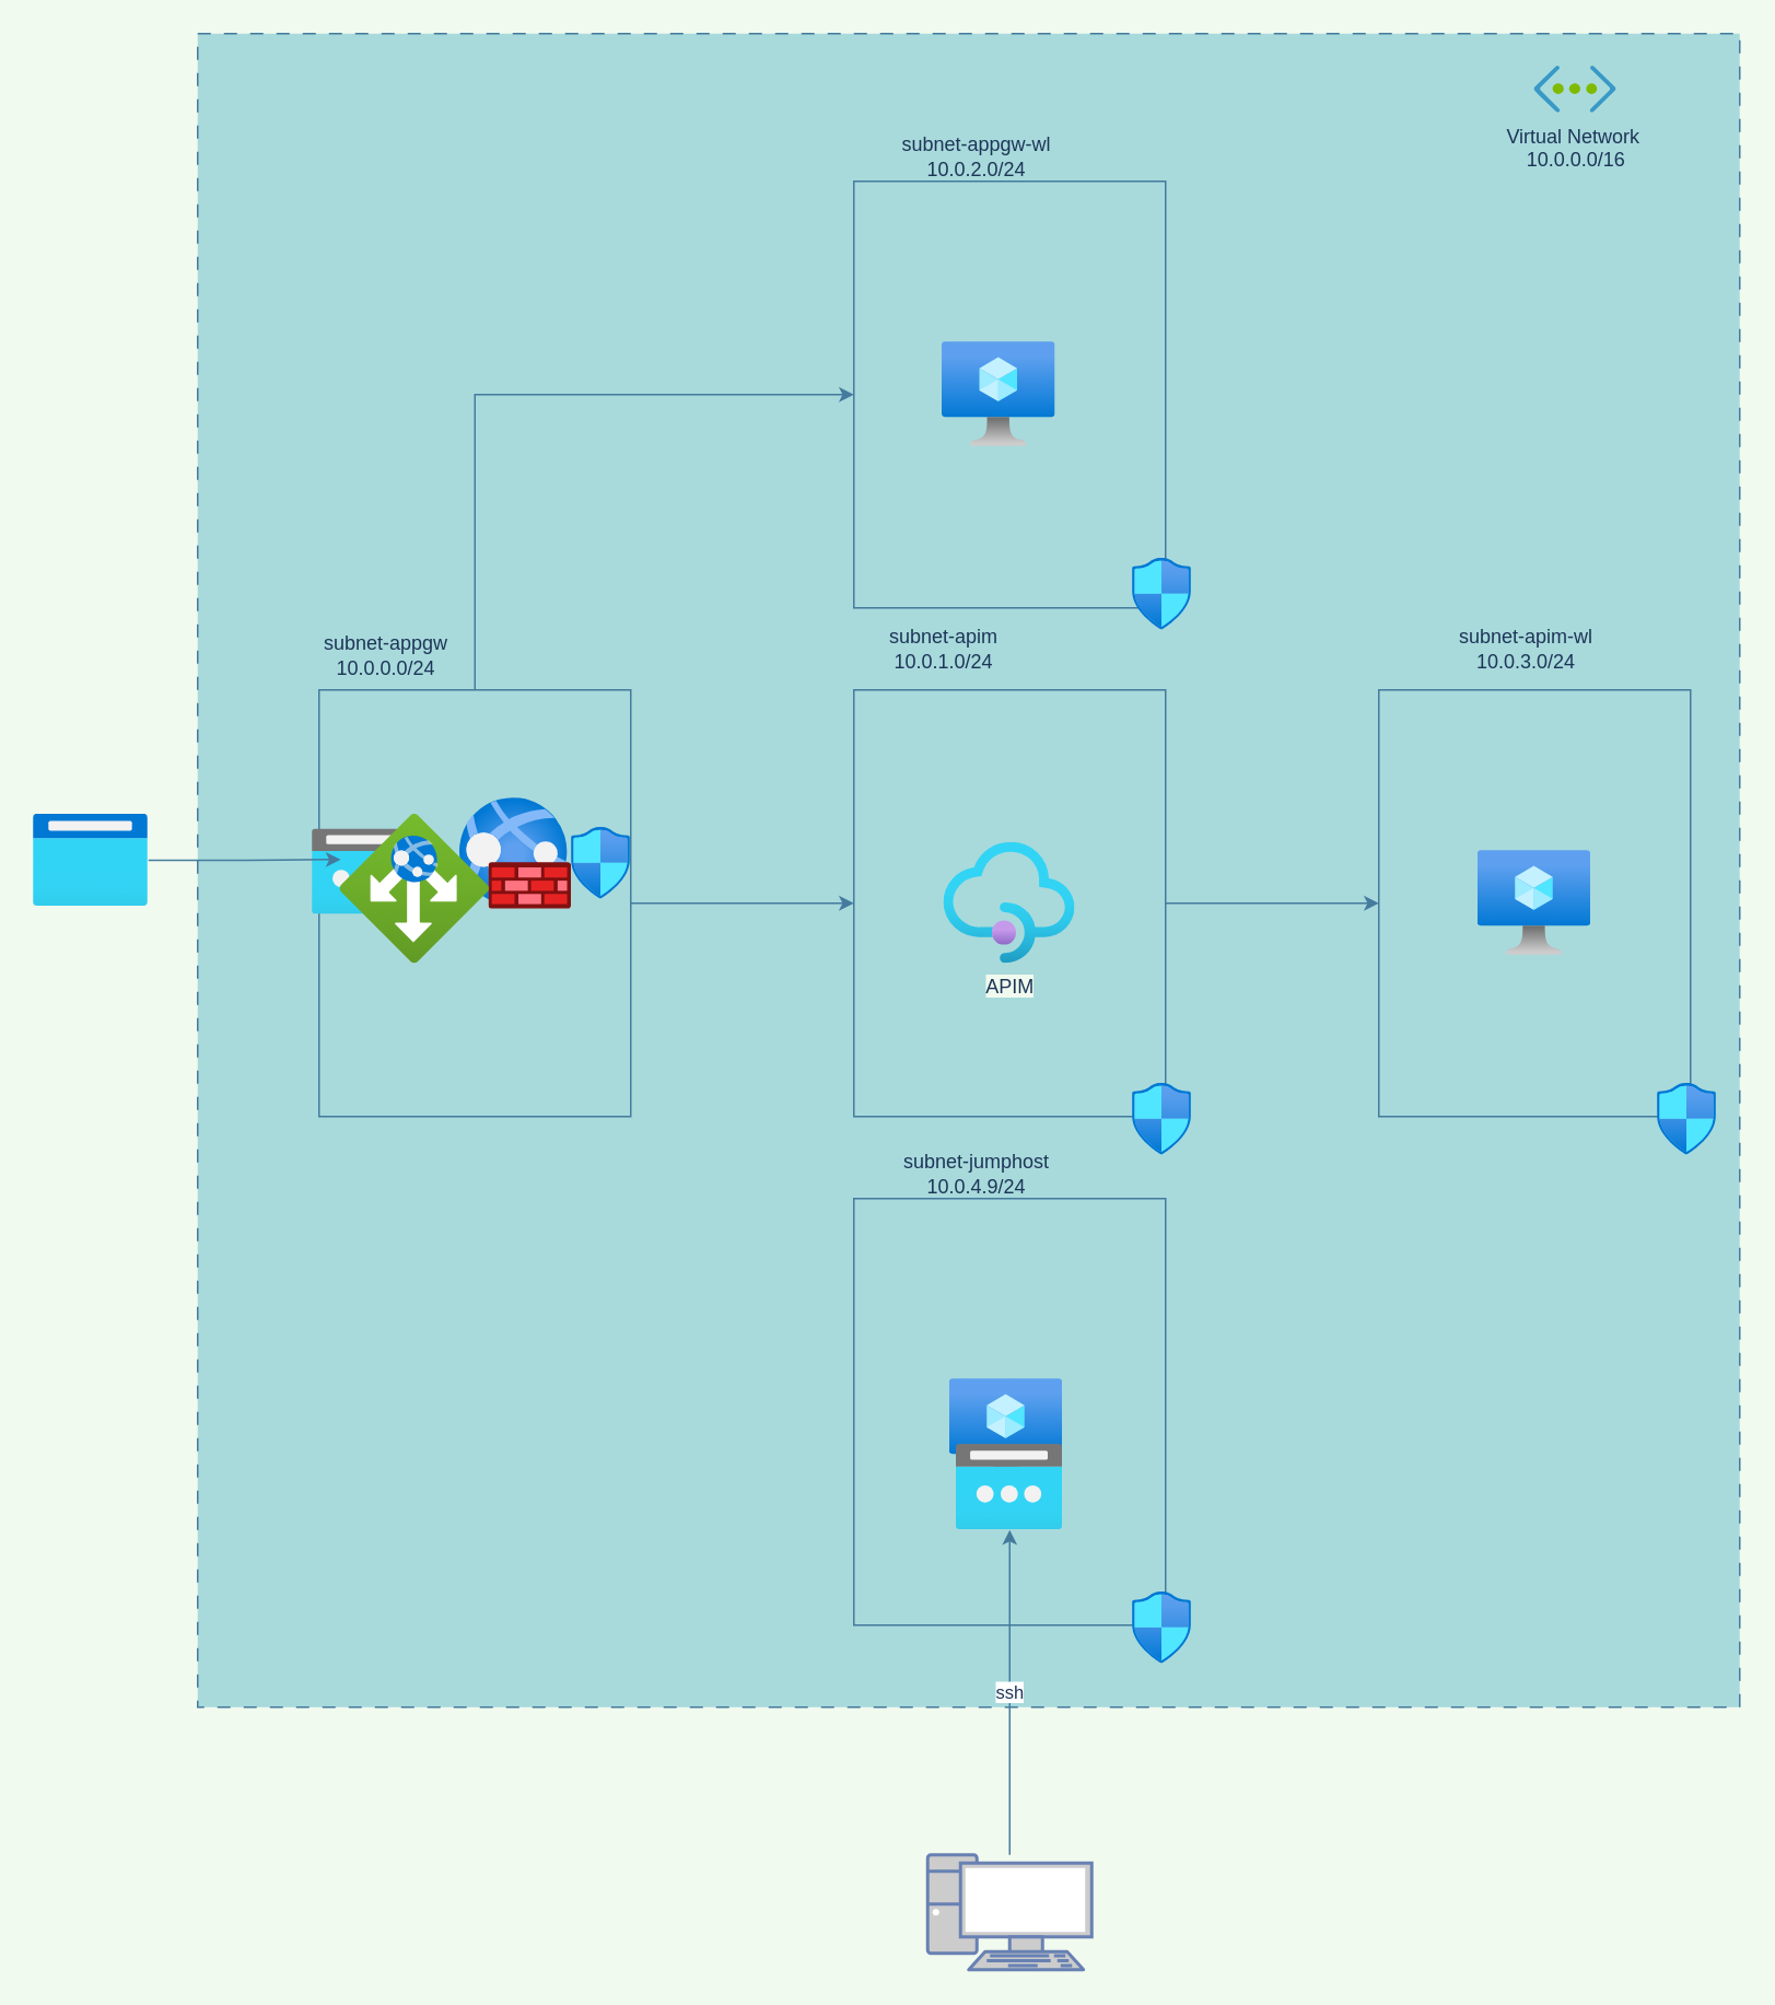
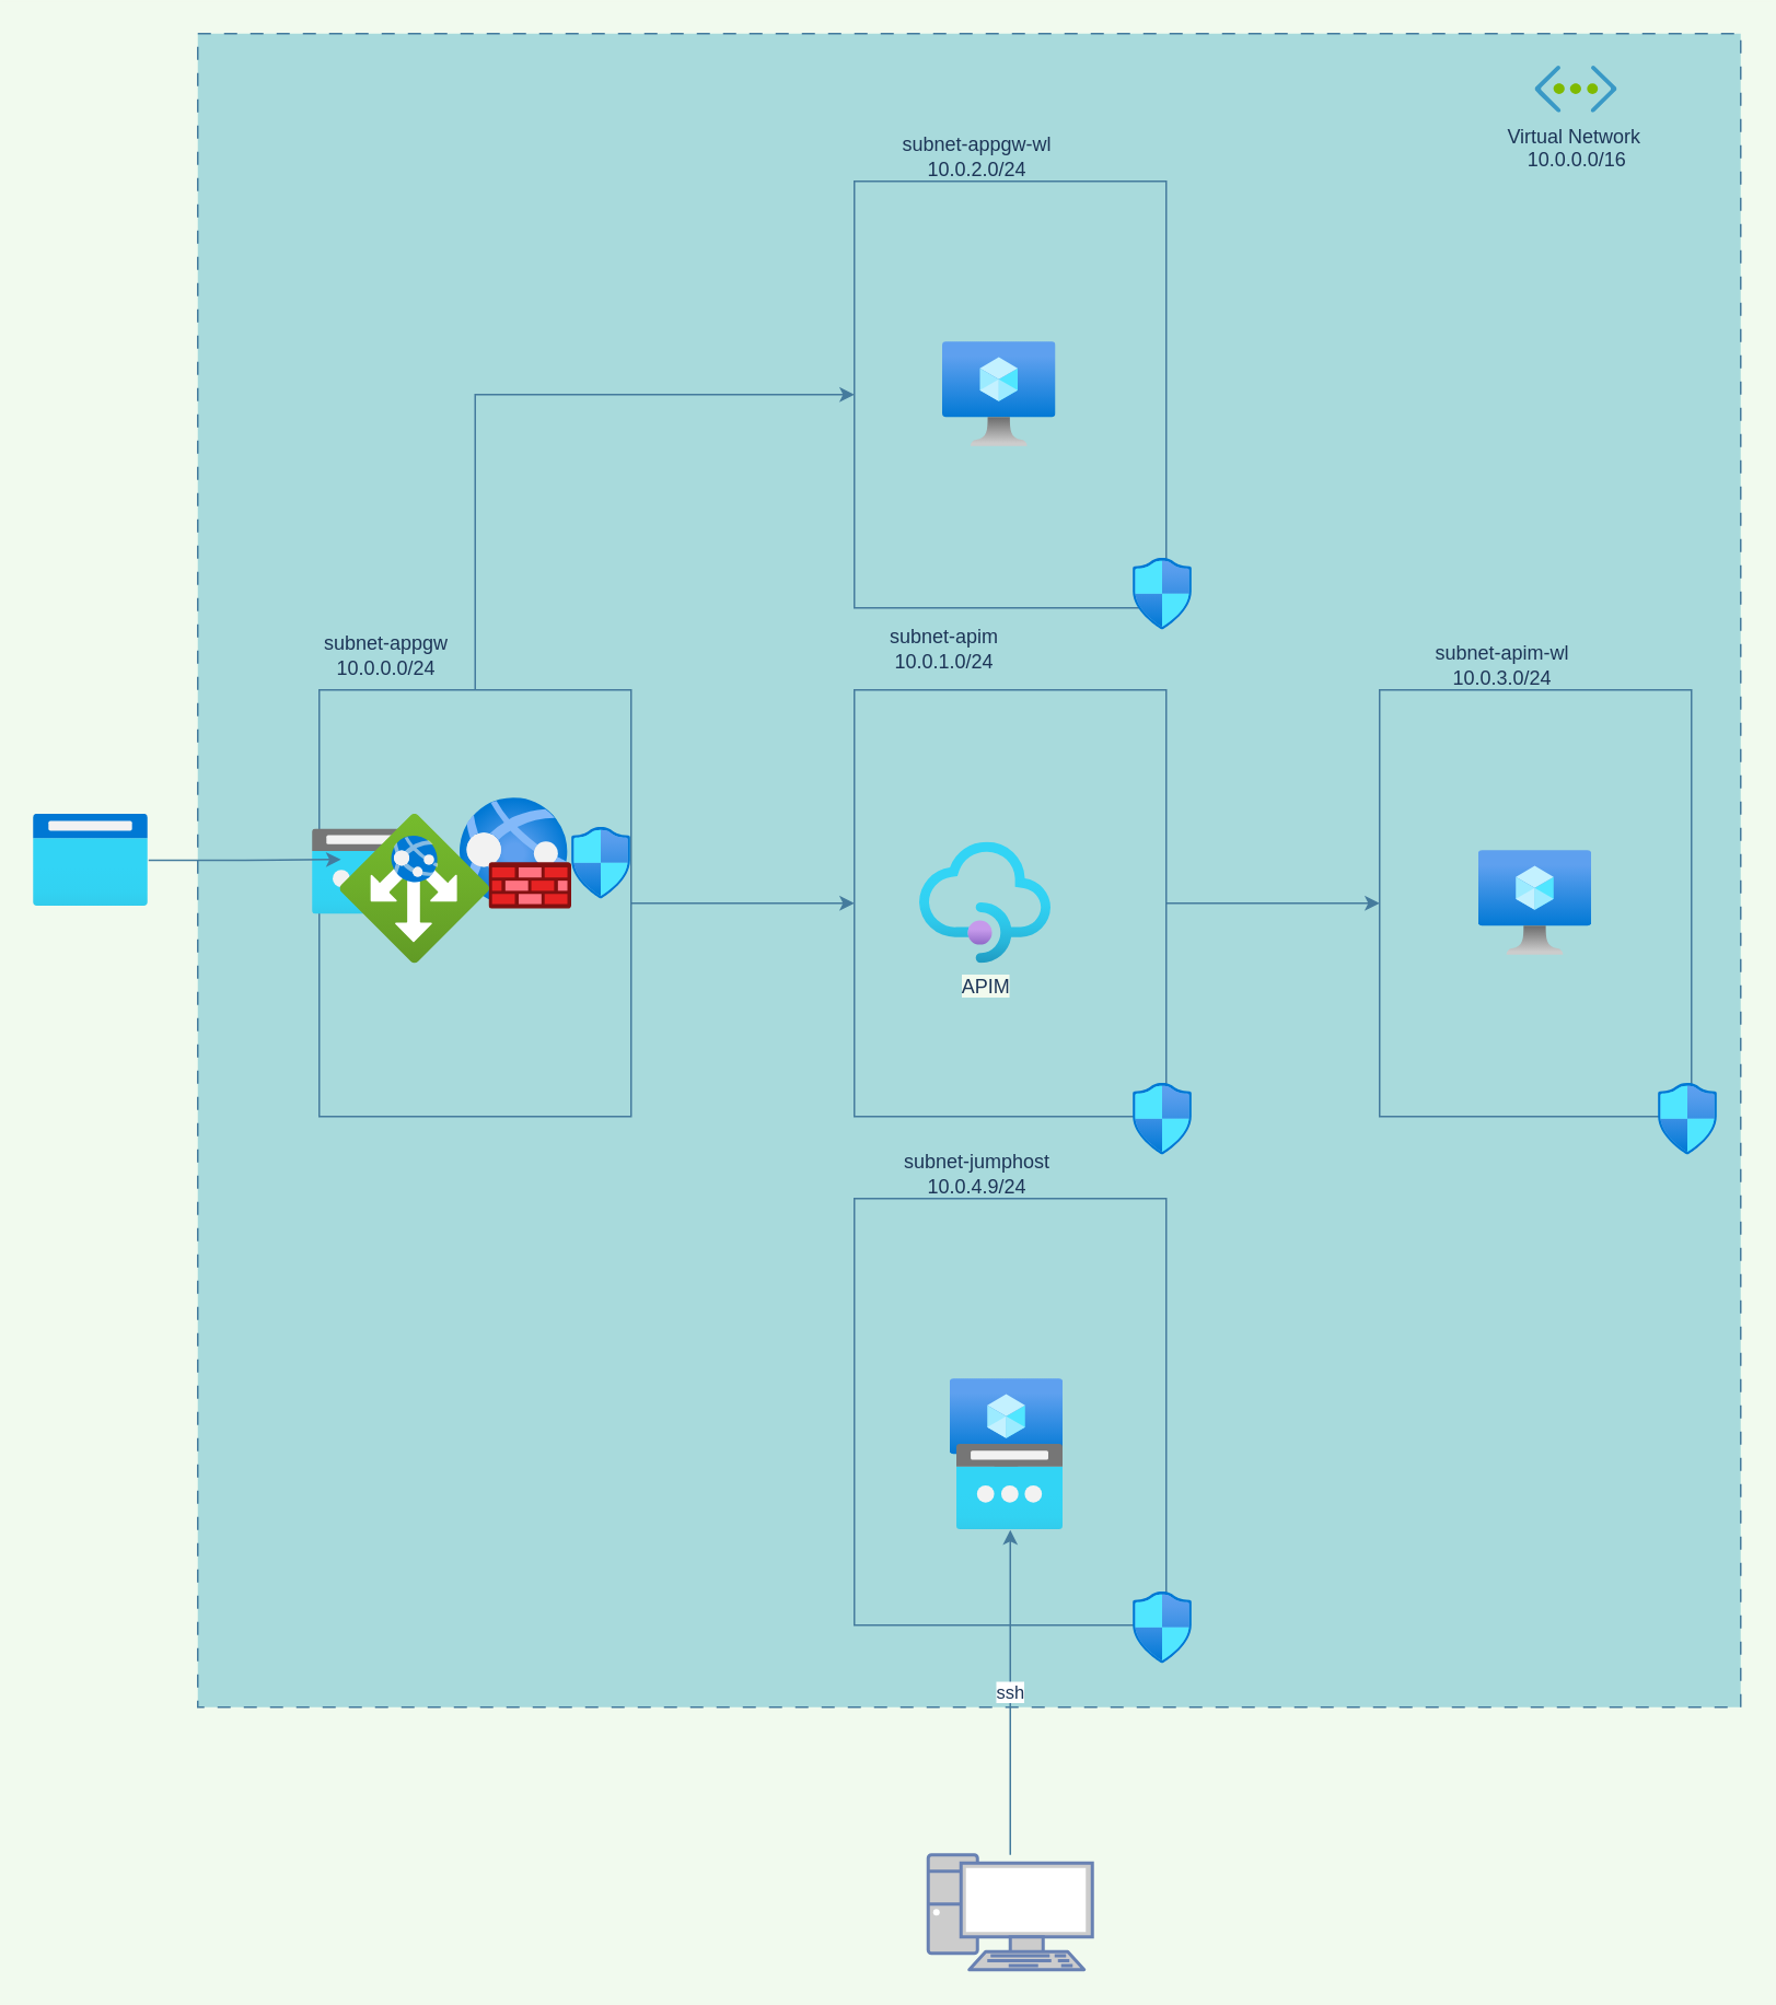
  <mxCell id="0" />
  <mxCell id="1" parent="0" />
  <mxCell id="2" value="" style="rounded=0;whiteSpace=wrap;html=1;labelBackgroundColor=#F1FAEE;dashed=1;dashPattern=8 8;glass=0;gradientDirection=radial;fillColor=#A8DADC;strokeColor=#457B9D;fontColor=#1D3557;" parent="1" vertex="1"><mxGeometry x="120" y="20" width="940" height="1020" as="geometry" /></mxCell>
  <mxCell id="3" style="edgeStyle=orthogonalEdgeStyle;rounded=0;orthogonalLoop=1;jettySize=auto;html=1;entryX=0;entryY=0.5;entryDx=0;entryDy=0;labelBackgroundColor=#F1FAEE;strokeColor=#457B9D;fontColor=#1D3557;" parent="1" source="5" target="12" edge="1"><mxGeometry relative="1" as="geometry"><Array as="points"><mxPoint x="289" y="240" /></Array></mxGeometry></mxCell>
  <mxCell id="4" style="edgeStyle=orthogonalEdgeStyle;rounded=0;orthogonalLoop=1;jettySize=auto;html=1;labelBackgroundColor=#F1FAEE;strokeColor=#457B9D;fontColor=#1D3557;" parent="1" source="5" target="14" edge="1"><mxGeometry relative="1" as="geometry"><Array as="points"><mxPoint x="420" y="550" /><mxPoint x="420" y="550" /></Array></mxGeometry></mxCell>
  <mxCell id="5" value="" style="whiteSpace=wrap;html=1;fillColor=#A8DADC;fontColor=#1D3557;strokeColor=#457B9D;" parent="1" vertex="1"><mxGeometry x="194" y="420" width="190" height="260" as="geometry" /></mxCell>
  <mxCell id="6" value="" style="image;aspect=fixed;html=1;points=[];align=center;fontSize=12;image=img/lib/azure2/networking/Public_IP_Addresses.svg;labelBackgroundColor=#F1FAEE;fillColor=#A8DADC;strokeColor=#457B9D;fontColor=#1D3557;" parent="1" vertex="1"><mxGeometry x="190" y="504.92" width="65" height="52" as="geometry" /></mxCell>
  <mxCell id="7" value="" style="image;aspect=fixed;html=1;points=[];align=center;fontSize=12;image=img/lib/azure2/networking/Web_Application_Firewall_Policies_WAF.svg;labelBackgroundColor=#F1FAEE;fillColor=#A8DADC;strokeColor=#457B9D;fontColor=#1D3557;" parent="1" vertex="1"><mxGeometry x="280" y="485.92" width="68" height="68" as="geometry" /></mxCell>
  <mxCell id="8" value="Virtual Network&amp;nbsp;&lt;br&gt;10.0.0.0/16" style="aspect=fixed;html=1;perimeter=none;align=center;shadow=0;dashed=1;image;fontSize=12;image=img/lib/mscae/Virtual_Network.svg;labelBackgroundColor=none;fillColor=#A8DADC;strokeColor=#457B9D;fontColor=#1D3557;" parent="1" vertex="1"><mxGeometry x="935" y="40" width="50" height="28.5" as="geometry" /></mxCell>
  <mxCell id="9" value="" style="image;aspect=fixed;html=1;points=[];align=center;fontSize=12;image=img/lib/azure2/networking/Application_Gateways.svg;labelBackgroundColor=#F1FAEE;fillColor=#A8DADC;strokeColor=#457B9D;fontColor=#1D3557;" parent="1" vertex="1"><mxGeometry x="207" y="495.92" width="91" height="91" as="geometry" /></mxCell>
  <mxCell id="10" style="edgeStyle=orthogonalEdgeStyle;rounded=0;orthogonalLoop=1;jettySize=auto;html=1;entryX=0.002;entryY=0.301;entryDx=0;entryDy=0;entryPerimeter=0;labelBackgroundColor=#F1FAEE;strokeColor=#457B9D;fontColor=#1D3557;" parent="1" source="11" target="9" edge="1"><mxGeometry relative="1" as="geometry" /></mxCell>
  <mxCell id="11" value="" style="image;aspect=fixed;html=1;points=[];align=center;fontSize=12;image=img/lib/azure2/general/Browser.svg;labelBackgroundColor=#F1FAEE;fillColor=#A8DADC;strokeColor=#457B9D;fontColor=#1D3557;" parent="1" vertex="1"><mxGeometry x="20" y="495.92" width="70" height="56" as="geometry" /></mxCell>
  <mxCell id="12" value="" style="whiteSpace=wrap;html=1;fillColor=#A8DADC;fontColor=#1D3557;strokeColor=#457B9D;" parent="1" vertex="1"><mxGeometry x="520" y="110" width="190" height="260" as="geometry" /></mxCell>
  <mxCell id="13" style="edgeStyle=orthogonalEdgeStyle;rounded=0;orthogonalLoop=1;jettySize=auto;html=1;exitX=1;exitY=0.5;exitDx=0;exitDy=0;labelBackgroundColor=#F1FAEE;strokeColor=#457B9D;fontColor=#1D3557;" parent="1" source="14" target="22" edge="1"><mxGeometry relative="1" as="geometry" /></mxCell>
  <mxCell id="14" value="" style="whiteSpace=wrap;html=1;fillColor=#A8DADC;fontColor=#1D3557;strokeColor=#457B9D;" parent="1" vertex="1"><mxGeometry x="520" y="420" width="190" height="260" as="geometry" /></mxCell>
- <mxCell id="15" value="APIM" style="image;aspect=fixed;html=1;points=[];align=center;fontSize=12;image=img/lib/azure2/app_services/API_Management_Services.svg;labelBackgroundColor=#F1FAEE;fillColor=#A8DADC;strokeColor=#457B9D;fontColor=#1D3557;" parent="1" vertex="1"><mxGeometry x="575" y="513.08" width="80" height="73.84" as="geometry" /></mxCell>
+ <mxCell id="15" value="APIM" style="image;aspect=fixed;html=1;points=[];align=center;fontSize=12;image=img/lib/azure2/app_services/API_Management_Services.svg;labelBackgroundColor=#F1FAEE;fillColor=#A8DADC;strokeColor=#457B9D;fontColor=#1D3557;" parent="1" vertex="1"><mxGeometry x="560" y="513.08" width="80" height="73.84" as="geometry" /></mxCell>
  <mxCell id="16" value="" style="image;aspect=fixed;html=1;points=[];align=center;fontSize=12;image=img/lib/azure2/networking/Network_Security_Groups.svg;labelBackgroundColor=#F1FAEE;fillColor=#A8DADC;strokeColor=#457B9D;fontColor=#1D3557;" parent="1" vertex="1"><mxGeometry x="690" y="340" width="36" height="43.71" as="geometry" /></mxCell>
  <mxCell id="17" value="" style="image;aspect=fixed;html=1;points=[];align=center;fontSize=12;image=img/lib/azure2/networking/Network_Security_Groups.svg;labelBackgroundColor=#F1FAEE;fillColor=#A8DADC;strokeColor=#457B9D;fontColor=#1D3557;" parent="1" vertex="1"><mxGeometry x="690" y="660" width="36" height="43.71" as="geometry" /></mxCell>
  <mxCell id="18" value="" style="image;aspect=fixed;html=1;points=[];align=center;fontSize=12;image=img/lib/azure2/networking/Network_Security_Groups.svg;labelBackgroundColor=#F1FAEE;fillColor=#A8DADC;strokeColor=#457B9D;fontColor=#1D3557;" parent="1" vertex="1"><mxGeometry x="348" y="504" width="36" height="43.71" as="geometry" /></mxCell>
  <mxCell id="19" value="subnet-appgw&lt;br&gt;10.0.0.0/24" style="text;html=1;strokeColor=none;fillColor=none;align=center;verticalAlign=middle;whiteSpace=wrap;rounded=0;fontColor=#1D3557;" parent="1" vertex="1"><mxGeometry x="180" y="383.71" width="110" height="30" as="geometry" /></mxCell>
  <mxCell id="20" value="subnet-apim&lt;br&gt;10.0.1.0/24" style="text;html=1;strokeColor=none;fillColor=none;align=center;verticalAlign=middle;whiteSpace=wrap;rounded=0;fontColor=#1D3557;" parent="1" vertex="1"><mxGeometry x="520" y="380" width="110" height="30" as="geometry" /></mxCell>
  <mxCell id="21" value="subnet-appgw-wl&lt;br&gt;10.0.2.0/24" style="text;html=1;strokeColor=none;fillColor=none;align=center;verticalAlign=middle;whiteSpace=wrap;rounded=0;fontColor=#1D3557;" parent="1" vertex="1"><mxGeometry x="520" y="80" width="150" height="30" as="geometry" /></mxCell>
  <mxCell id="22" value="" style="whiteSpace=wrap;html=1;fillColor=#A8DADC;fontColor=#1D3557;strokeColor=#457B9D;" parent="1" vertex="1"><mxGeometry x="840" y="420" width="190" height="260" as="geometry" /></mxCell>
- <mxCell id="23" value="subnet-apim-wl&lt;br&gt;10.0.3.0/24" style="text;html=1;strokeColor=none;fillColor=none;align=center;verticalAlign=middle;whiteSpace=wrap;rounded=0;fontColor=#1D3557;" parent="1" vertex="1"><mxGeometry x="855" y="380" width="150" height="30" as="geometry" /></mxCell>
+ <mxCell id="23" value="subnet-apim-wl&lt;br&gt;10.0.3.0/24" style="text;html=1;strokeColor=none;fillColor=none;align=center;verticalAlign=middle;whiteSpace=wrap;rounded=0;fontColor=#1D3557;" parent="1" vertex="1"><mxGeometry x="840" y="390" width="150" height="30" as="geometry" /></mxCell>
  <mxCell id="24" value="" style="image;aspect=fixed;html=1;points=[];align=center;fontSize=12;image=img/lib/azure2/networking/Network_Security_Groups.svg;labelBackgroundColor=#F1FAEE;fillColor=#A8DADC;strokeColor=#457B9D;fontColor=#1D3557;" parent="1" vertex="1"><mxGeometry x="1010" y="660" width="36" height="43.71" as="geometry" /></mxCell>
  <mxCell id="25" value="" style="whiteSpace=wrap;html=1;fillColor=#A8DADC;fontColor=#1D3557;strokeColor=#457B9D;" parent="1" vertex="1"><mxGeometry x="520" y="730" width="190" height="260" as="geometry" /></mxCell>
  <mxCell id="26" value="subnet-jumphost&lt;br&gt;10.0.4.9/24" style="text;html=1;strokeColor=none;fillColor=none;align=center;verticalAlign=middle;whiteSpace=wrap;rounded=0;fontColor=#1D3557;" parent="1" vertex="1"><mxGeometry x="520" y="700" width="150" height="30" as="geometry" /></mxCell>
  <mxCell id="27" value="" style="image;aspect=fixed;html=1;points=[];align=center;fontSize=12;image=img/lib/azure2/networking/Network_Security_Groups.svg;labelBackgroundColor=#F1FAEE;fillColor=#A8DADC;strokeColor=#457B9D;fontColor=#1D3557;" parent="1" vertex="1"><mxGeometry x="690" y="970" width="36" height="43.71" as="geometry" /></mxCell>
  <mxCell id="28" value="" style="aspect=fixed;html=1;points=[];align=center;image;fontSize=12;image=img/lib/azure2/compute/Virtual_Machine.svg;strokeColor=#457B9D;fontColor=#1D3557;fillColor=#A8DADC;" parent="1" vertex="1"><mxGeometry x="578.5" y="840" width="69" height="64" as="geometry" /></mxCell>
  <mxCell id="29" value="" style="aspect=fixed;html=1;points=[];align=center;image;fontSize=12;image=img/lib/azure2/compute/Virtual_Machine.svg;strokeColor=#457B9D;fontColor=#1D3557;fillColor=#A8DADC;" parent="1" vertex="1"><mxGeometry x="900.5" y="518" width="69" height="64" as="geometry" /></mxCell>
  <mxCell id="30" value="" style="aspect=fixed;html=1;points=[];align=center;image;fontSize=12;image=img/lib/azure2/compute/Virtual_Machine.svg;strokeColor=#457B9D;fontColor=#1D3557;fillColor=#A8DADC;" parent="1" vertex="1"><mxGeometry x="574" y="208" width="69" height="64" as="geometry" /></mxCell>
  <mxCell id="31" value="ssh" style="edgeStyle=orthogonalEdgeStyle;rounded=0;orthogonalLoop=1;jettySize=auto;html=1;strokeColor=#457B9D;fontColor=#1D3557;fillColor=#A8DADC;labelBackgroundColor=#FFFFFF;" parent="1" source="32" target="33" edge="1"><mxGeometry relative="1" as="geometry" /></mxCell>
  <mxCell id="32" value="" style="fontColor=#0066CC;verticalAlign=top;verticalLabelPosition=bottom;labelPosition=center;align=center;html=1;outlineConnect=0;fillColor=#CCCCCC;strokeColor=#6881B3;gradientColor=none;gradientDirection=north;strokeWidth=2;shape=mxgraph.networks.pc;" parent="1" vertex="1"><mxGeometry x="565" y="1130" width="100" height="70" as="geometry" /></mxCell>
  <mxCell id="33" value="" style="image;aspect=fixed;html=1;points=[];align=center;fontSize=12;image=img/lib/azure2/networking/Public_IP_Addresses.svg;labelBackgroundColor=#F1FAEE;fillColor=#A8DADC;strokeColor=#457B9D;fontColor=#1D3557;" parent="1" vertex="1"><mxGeometry x="582.5" y="880" width="65" height="52" as="geometry" /></mxCell>
